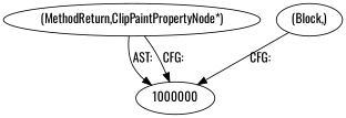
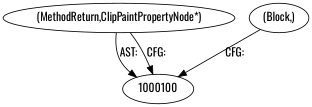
  digraph {
    fontname=Oswald
    node [fontname=Oswald]
    edge [fontname=Oswald]
    n1 [label="(MethodReturn,ClipPaintPropertyNode*)"]
-   1000100 [label=1000000]
+   1000100
    n3 [label="(Block,)"]
    n1 -> 1000100 [label="AST: "]
    n1 -> 1000100 [label="CFG: "]
    n3 -> 1000100 [label="CFG: "]
  }
